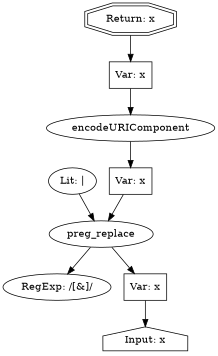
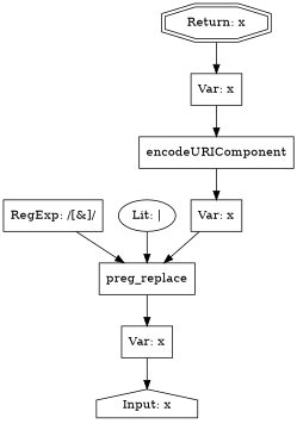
  digraph {
    node [shape=box]
    n1 [label="Input: x" shape=house]
-   n2 [label=preg_replace shape=ellipse]
-   n3 [label="RegExp: /[&]/" shape=ellipse]
+   n2 [label=preg_replace]
+   n3 [label="RegExp: /[&]/"]
    n4 [label="Var: x"]
    n5 [label="Lit: |" shape=ellipse]
-   n6 [label=encodeURIComponent shape=ellipse]
+   n6 [label=encodeURIComponent]
    n7 [label="Var: x"]
    n8 [label="Var: x"]
    n9 [label="Return: x" shape=doubleoctagon]
-   n2 -> n3
+   n3 -> n2
    n2 -> n4
    n4 -> n1
    n5 -> n2
    n6 -> n7
    n7 -> n2
    n8 -> n6
    n9 -> n8
  }
